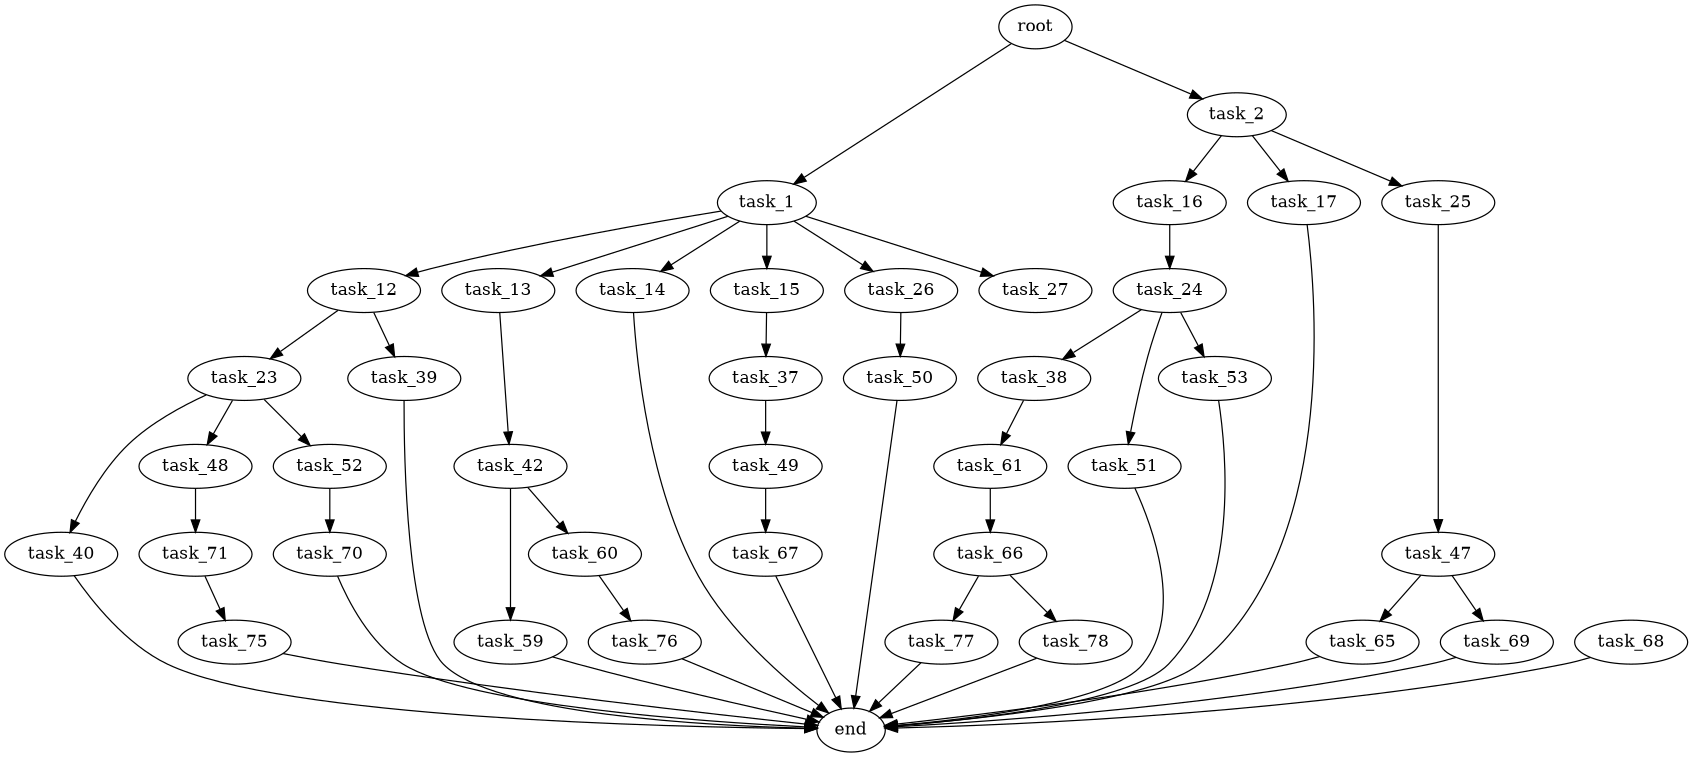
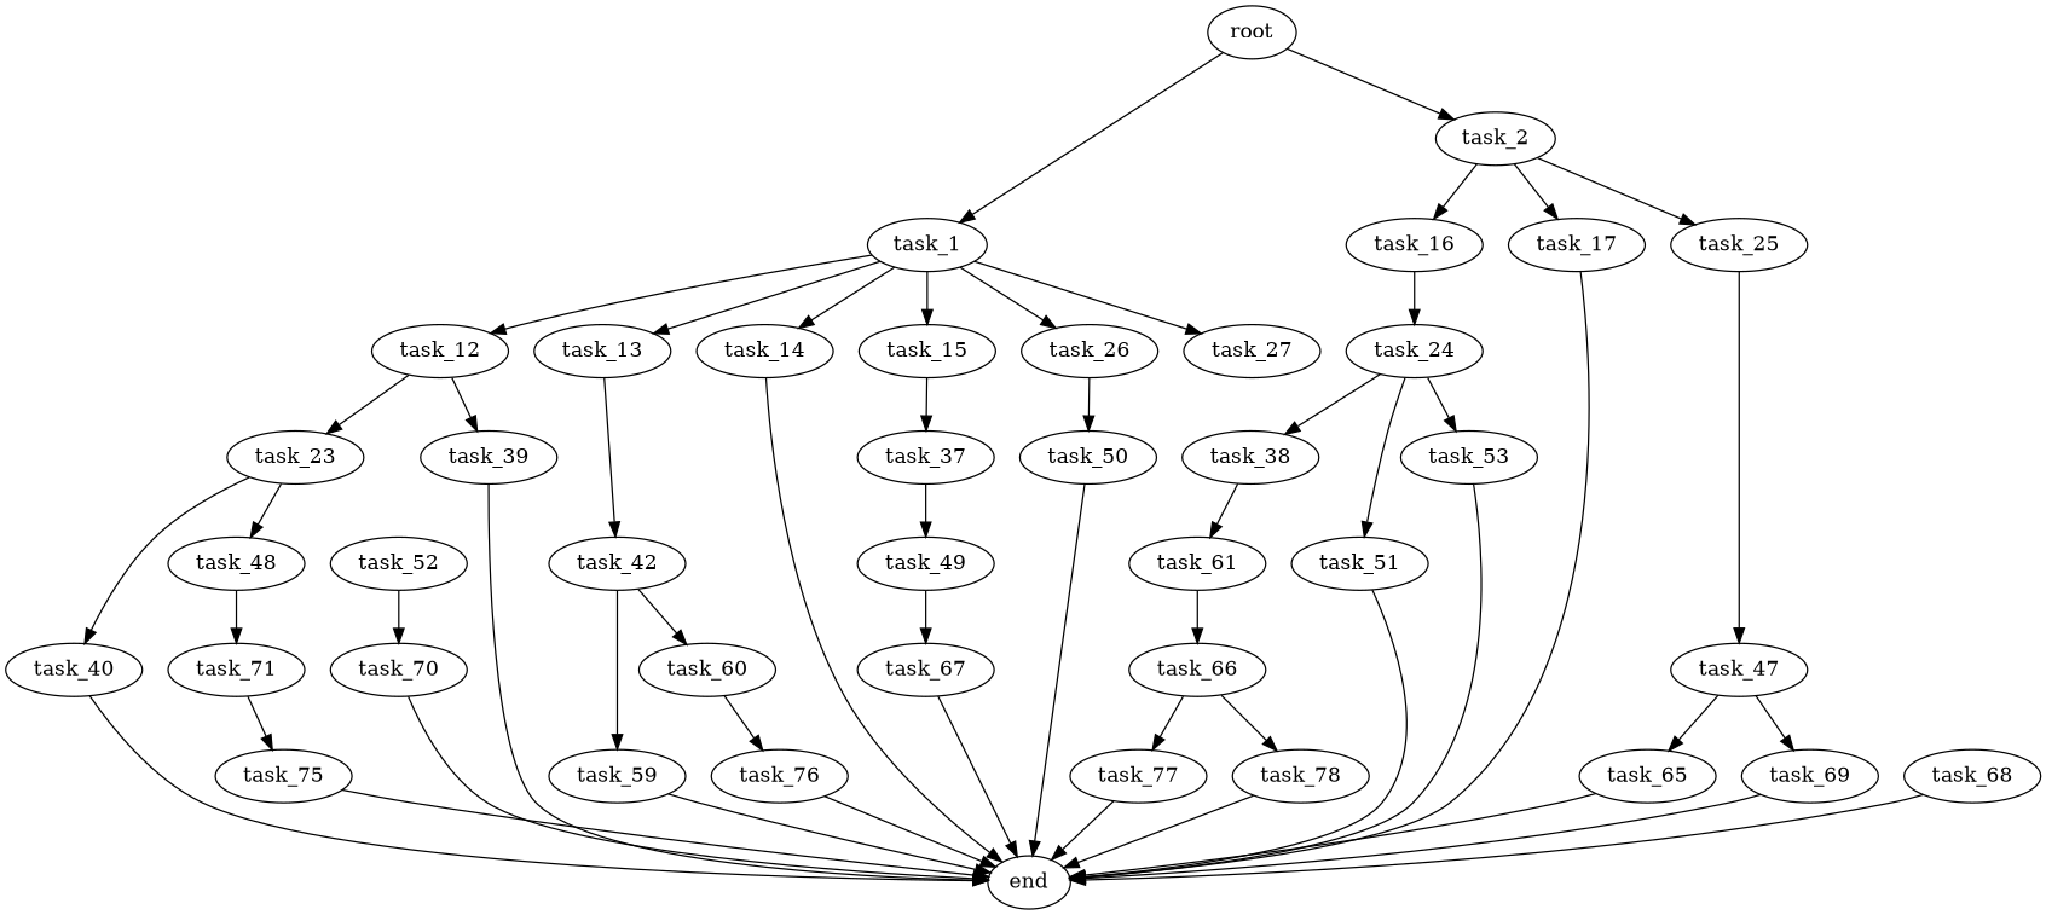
  digraph {
    root
    task_1
    task_2
    task_12
    task_13
    task_14
    task_15
    task_26
    task_27
    task_16
    task_17
    task_25
    task_23
    task_39
    task_42
    end
    task_37
    task_50
    task_24
    task_47
    task_40
    task_48
    task_52
    task_59
    task_60
    task_49
    task_38
    task_51
    task_53
    task_65
    task_69
    task_71
    task_70
    task_76
    task_67
    task_61
    task_75
    task_66
    task_77
    task_78
    task_68
    root -> task_1
    root -> task_2
    task_1 -> task_12
    task_1 -> task_13
    task_1 -> task_14
    task_1 -> task_15
    task_1 -> task_26
    task_1 -> task_27
    task_2 -> task_16
    task_2 -> task_17
    task_2 -> task_25
    task_12 -> task_23
    task_12 -> task_39
    task_13 -> task_42
    task_14 -> end
    task_15 -> task_37
    task_26 -> task_50
    task_16 -> task_24
    task_17 -> end
    task_25 -> task_47
    task_23 -> task_40
    task_23 -> task_48
-   task_23 -> task_52
    task_39 -> end
    task_42 -> task_59
    task_42 -> task_60
    task_37 -> task_49
    task_50 -> end
    task_24 -> task_38
    task_24 -> task_51
    task_24 -> task_53
    task_47 -> task_65
    task_47 -> task_69
    task_40 -> end
    task_48 -> task_71
    task_52 -> task_70
    task_59 -> end
    task_60 -> task_76
    task_49 -> task_67
    task_38 -> task_61
    task_51 -> end
    task_53 -> end
    task_65 -> end
    task_69 -> end
    task_71 -> task_75
    task_70 -> end
    task_76 -> end
    task_67 -> end
    task_61 -> task_66
    task_75 -> end
    task_66 -> task_77
    task_66 -> task_78
    task_77 -> end
    task_78 -> end
    task_68 -> end
  }
